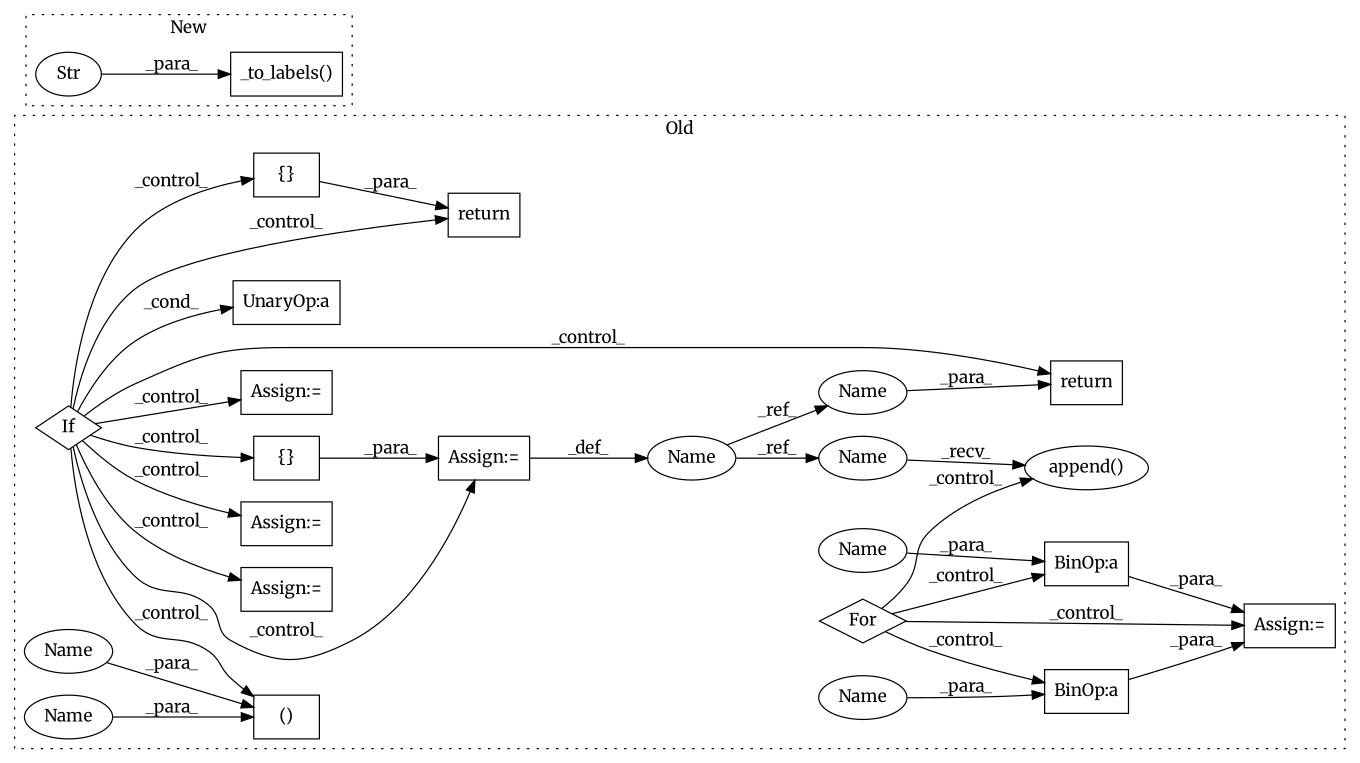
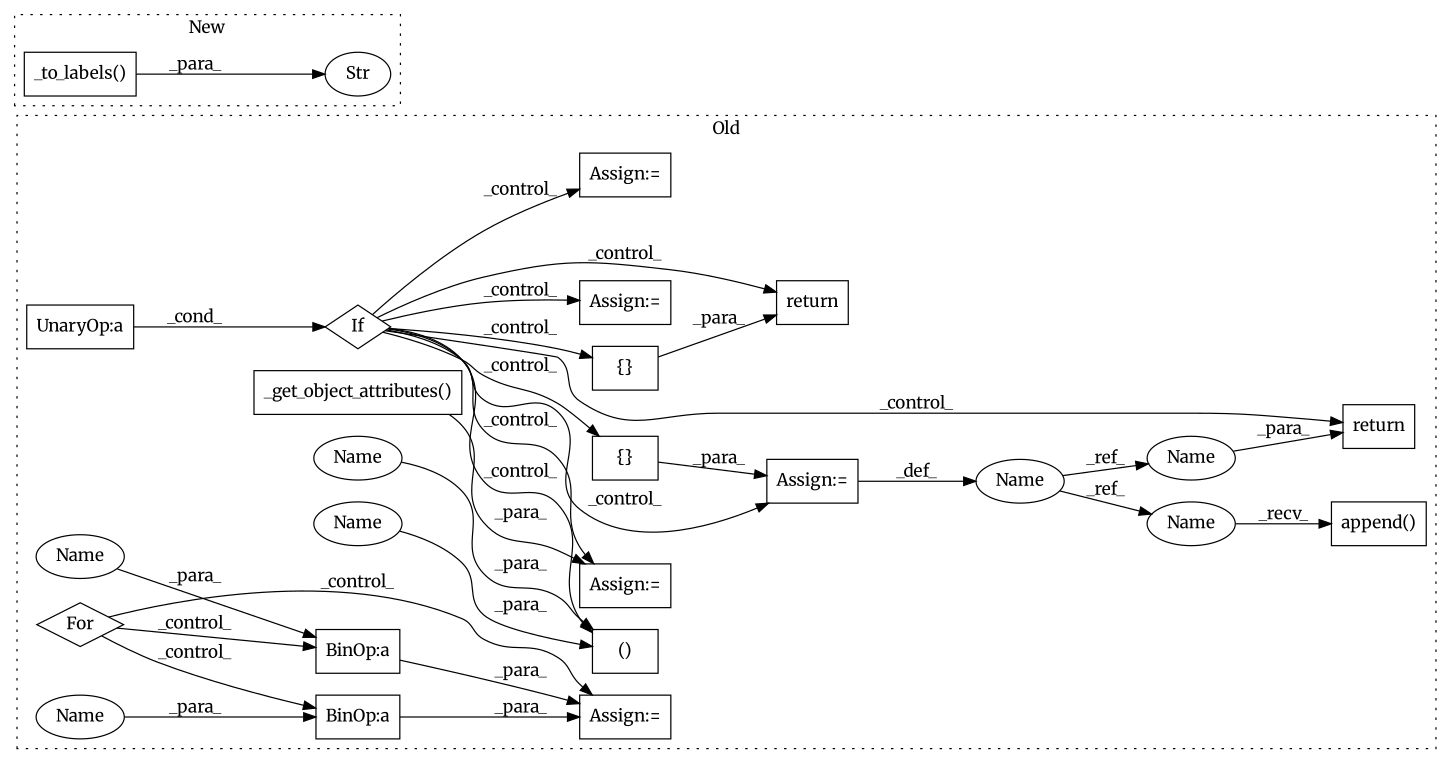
  digraph {
    fontname=Merriweather
    rankdir=LR
    node [a=87 fontname=Merriweather l=3 s=37046 shape=box]
    edge [fontname=Merriweather]
    n1 [a=96 label=If s=36912 shape=diamond]
    n2 [a=82 label="BinOp:a" s=37279]
    n3 [a=54 l=8 label="()"]
    n4 [a=68 label="Assign:=" s=37240]
    n5 [a=61 l=15 label="UnaryOp:a" s=36915]
    n6 [a=82 label="BinOp:a" s=37245]
    n7 [a=59 l="2,1" label="{}" s="37090,37090"]
    n8 [a=107 l="4,14" label=For s="37101,37124" shape=diamond]
    n9 [a=59 l="2,1" label="{}" s="36951,36951"]
-   n10 [a=75 l="35,14" label="append()" s="37303,37444" shape=ellipse]
+   n10 [a=75 l="35,14" label="append()" s="37303,37444"]
    n11 [l=10 label=Name s=37077 shape=ellipse]
    n12 [a=93 l=7 label=return s=37468]
+   n13 [a=75 l=29 label="_get_object_attributes()" s=37002]
    n14 [a=68 label="Assign:=" s=36999]
    n15 [a=68 label="Assign:=" s=36968]
    n16 [a=68 label="Assign:=" s=37087]
    n17 [a=68 l=11 label="Assign:="]
    n18 [a=93 l=7 label=return s=36944]
    n19 [l=6 label=Name s=37048 shape=ellipse]
    n20 [l=6 label=Name s=37282 shape=ellipse]
    n21 [l=5 label=Name s=37248 shape=ellipse]
    n22 [l=5 label=Name s=37041 shape=ellipse]
    n23 [l=10 label=Name s=37303 shape=ellipse]
    n24 [l=10 label=Name s=37475 shape=ellipse]
    n25 [a=75 l="16,1" label="_to_labels()" s="49167,49203"]
    n26 [a=66 l=8 label=Str s=49195 shape=ellipse]
    subgraph cluster_1 {
      label=Old
      style=dotted
      n1
      n2
      n3
      n4
      n5
      n6
      n7
      n8
      n9
      n10
      n11
      n12
+     n13
      n14
      n15
      n16
      n17
      n18
      n19
      n20
      n21
      n22
      n23
      n24
    }
    subgraph cluster_2 {
      label=New
      style=dotted
      n25
      n26
    }
    n1 -> n3 [label=_control_]
    n1 -> n7 [label=_control_]
    n1 -> n9 [label=_control_]
    n1 -> n12 [label=_control_]
    n1 -> n14 [label=_control_]
    n1 -> n15 [label=_control_]
    n1 -> n16 [label=_control_]
    n1 -> n17 [label=_control_]
    n1 -> n18 [label=_control_]
    n2 -> n4 [label=_para_]
-   n1 -> n5 [label=_cond_]
+   n5 -> n1 [label=_cond_]
    n6 -> n4 [label=_para_]
    n7 -> n16 [label=_para_]
    n8 -> n2 [label=_control_]
    n8 -> n4 [label=_control_]
    n8 -> n6 [label=_control_]
-   n8 -> n10 [label=_control_]
    n9 -> n18 [label=_para_]
    n11 -> n23 [label=_ref_]
    n11 -> n24 [label=_ref_]
+   n13 -> n14 [label=_para_]
    n16 -> n11 [label=_def_]
    n19 -> n3 [label=_para_]
    n20 -> n2 [label=_para_]
    n21 -> n6 [label=_para_]
    n22 -> n3 [label=_para_]
    n23 -> n10 [label=_recv_]
    n24 -> n12 [label=_para_]
-   n26 -> n25 [label=_para_]
+   n25 -> n26 [label=_para_]
  }
